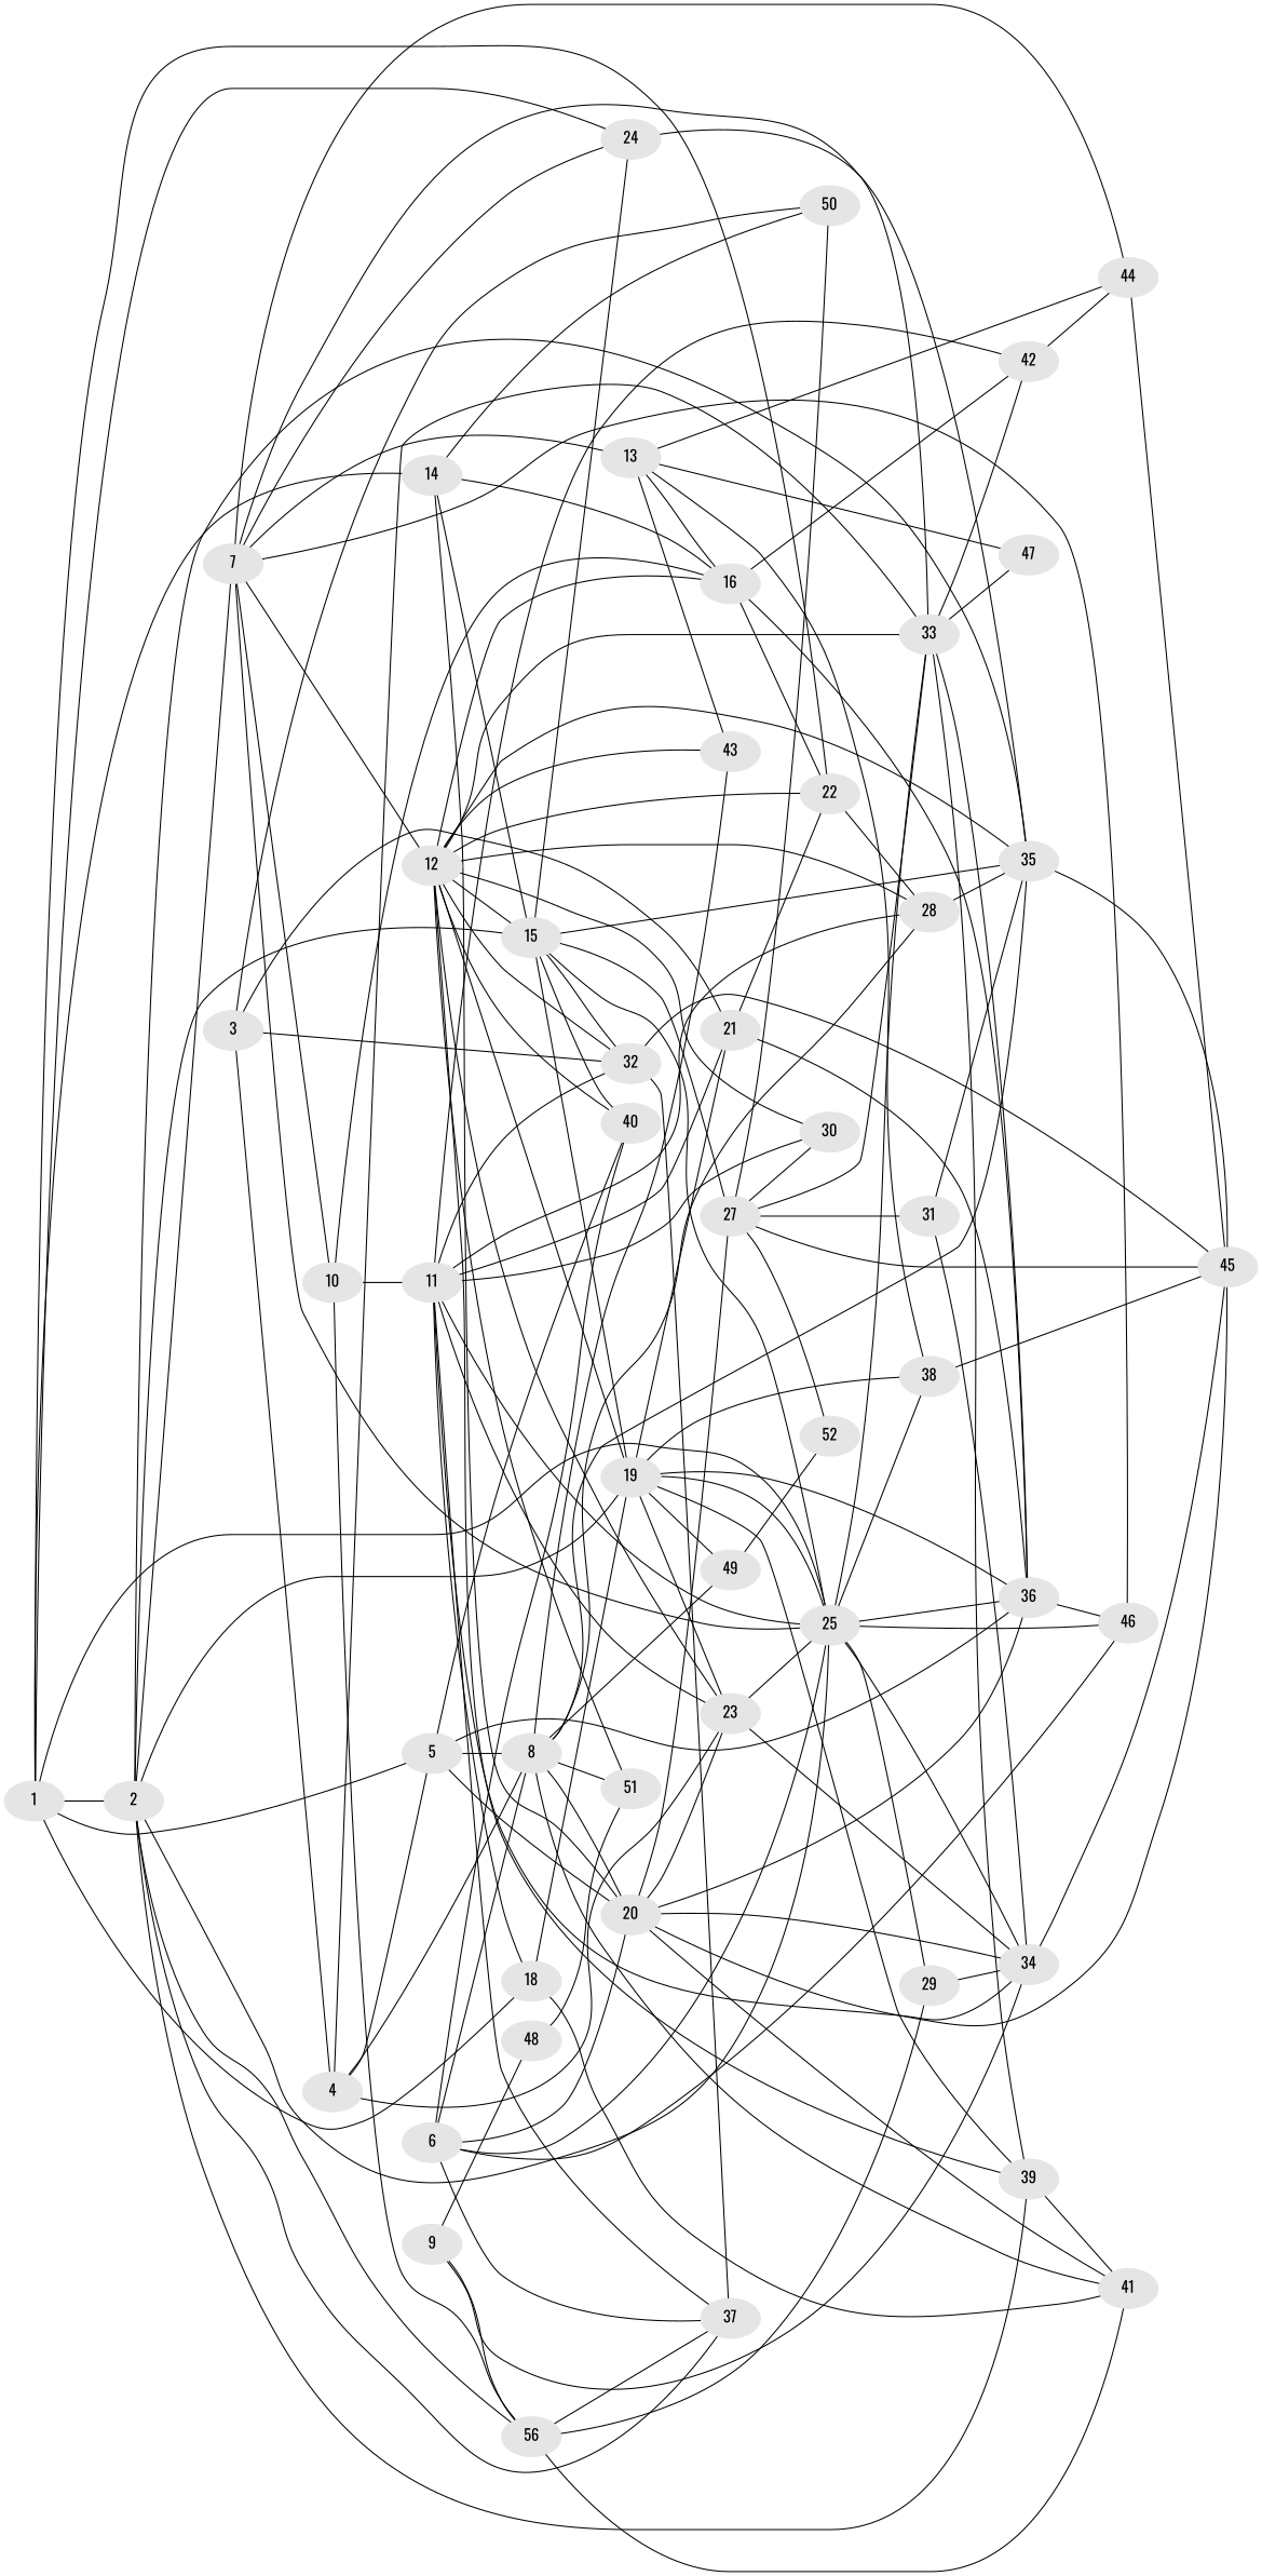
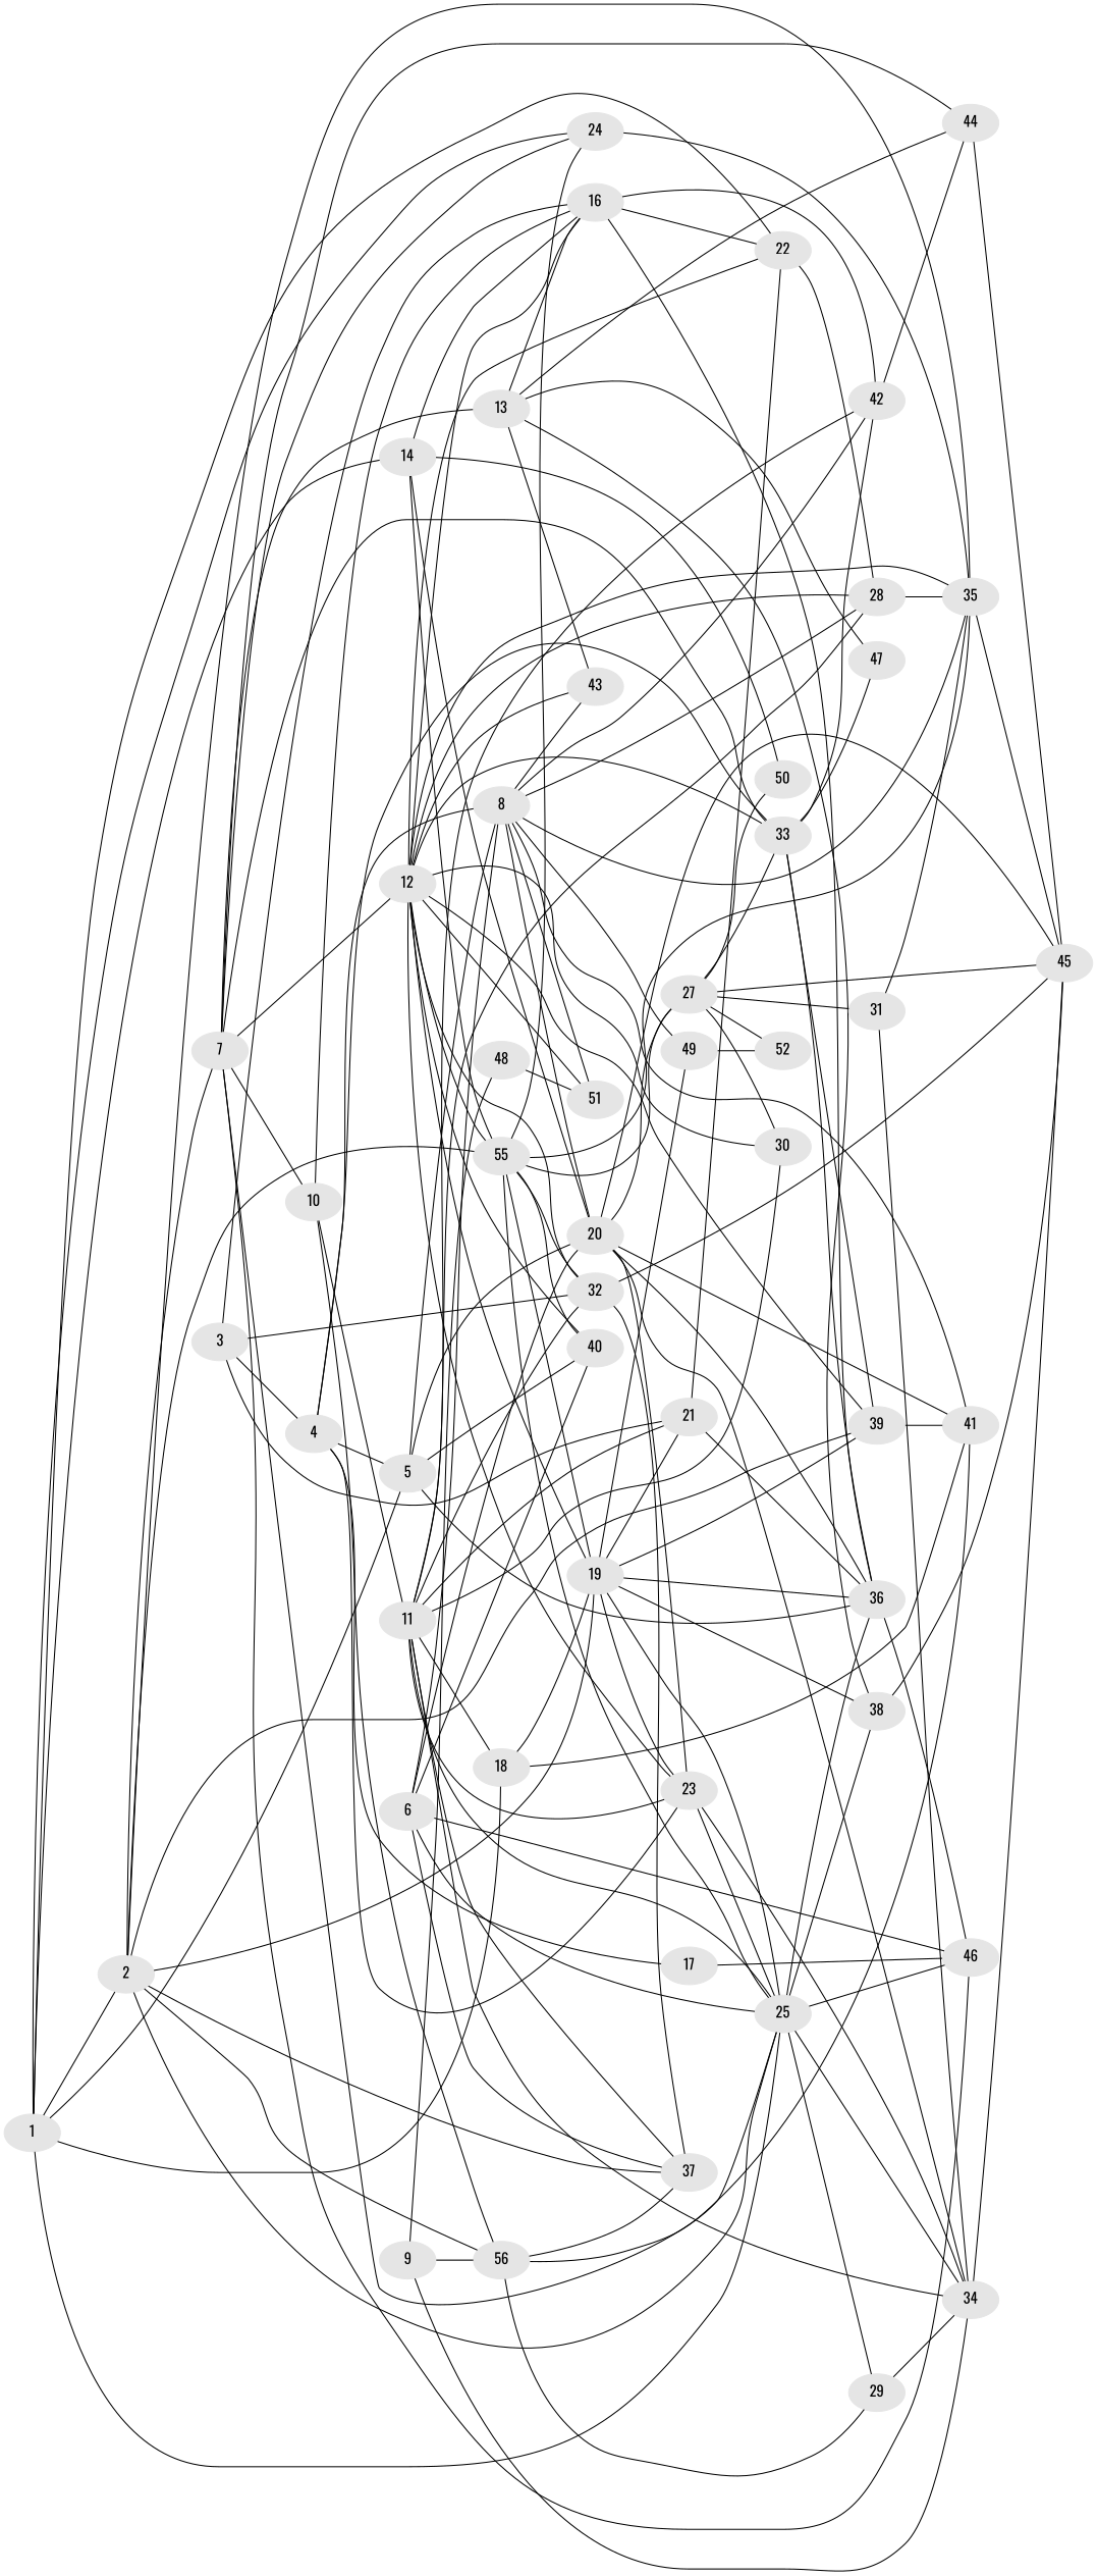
  graph {
    fontname=Oswald
    rankdir=LR
    node [color=gray90 fontname=Oswald style=filled]
    edge [fontname=Oswald weight=1.0]
    1
    2
    5
    14
    18
    22
    24
    25
    7
-   15
+   15 [label=55]
    19
    n12 [label=56]
    35
    37
    39
    8
    20
    36
    40
    16
    50
    41
    28
    33
    46
    34
    38
    29
    10
    12
    13
    44
    32
    27
    21
    23
    49
    45
    3
    4
+   17
    42
    43
    51
    47
    6
    11
    30
    52
    9
    48
    31
    1 -- 2 [weight=2.0]
    1 -- 5 [weight=2.0]
    1 -- 14
    1 -- 18 [weight=2.0]
    1 -- 22
    1 -- 24
    1 -- 25 [weight=2.0]
    2 -- 25
    2 -- 7 [weight=2.0]
    2 -- 15
    2 -- 19
    2 -- n12
    2 -- 35
    2 -- 37 [weight=2.0]
    2 -- 39 [weight=2.0]
    5 -- 8
    5 -- 20
    5 -- 36 [weight=3.0]
    5 -- 40
    14 -- 15
    14 -- 20
    14 -- 16
    14 -- 50
    18 -- 19 [weight=2.0]
    18 -- 41
    22 -- 28
    24 -- 35 [weight=2.0]
    25 -- 36
-   25 -- 33
    25 -- 46
    25 -- 34
    25 -- 38
    25 -- 29
    7 -- 24
    7 -- 25
    7 -- 33
    7 -- 46
    7 -- 10
    7 -- 12
    7 -- 13
    7 -- 44
    15 -- 24
    15 -- 25
    15 -- 19
    15 -- 35
    15 -- 40 [weight=2.0]
    15 -- 32
    15 -- 27
    19 -- 25
    19 -- 39
    19 -- 36
    19 -- 38
    19 -- 21
    19 -- 23
    19 -- 49
    n12 -- 37
    n12 -- 41
    n12 -- 29
    35 -- 45
    39 -- 41
    8 -- 35
    8 -- 20
    8 -- 41
    8 -- 28
    8 -- 49
+   8 -- 42
    8 -- 43
    8 -- 51 [weight=2.0]
    20 -- 36
    20 -- 41
    20 -- 34
    20 -- 27
    20 -- 23
    20 -- 45
    36 -- 46
    16 -- 22
    16 -- 36
    16 -- 42
    28 -- 35
    33 -- 39
    33 -- 36
    33 -- 42
    33 -- 47
    34 -- 45
    38 -- 45
    29 -- 34 [weight=3.0]
    10 -- n12
    10 -- 16
    10 -- 11 [weight=2.0]
    12 -- 22
    12 -- 15
    12 -- 19
    12 -- 35
    12 -- 39
    12 -- 40
    12 -- 16
    12 -- 28
    12 -- 33 [weight=3.0]
    12 -- 32 [weight=2.0]
    12 -- 23
    12 -- 43
    12 -- 51
    12 -- 30
    13 -- 16
    13 -- 38
    13 -- 44 [weight=2.0]
    13 -- 43
    13 -- 47
    44 -- 45
    32 -- 37
    32 -- 45
    27 -- 50
    27 -- 33
    27 -- 45
    27 -- 30
    27 -- 52
    27 -- 31
    21 -- 22
    21 -- 36
    23 -- 25 [weight=2.0]
    23 -- 34
    49 -- 52
-   3 -- 50
+   3 -- 16
    3 -- 32
    3 -- 21
    3 -- 4
    4 -- 5
    4 -- 8
    4 -- 33
    4 -- 23 [weight=2.0]
+   4 -- 17
+   17 -- 46
    42 -- 44
    6 -- 25
    6 -- 37 [weight=2.0]
    6 -- 8 [weight=2.0]
    6 -- 20
    6 -- 40
    6 -- 46
    11 -- 18
    11 -- 25
    11 -- 37
    11 -- 28
    11 -- 34
    11 -- 32
    11 -- 21
    11 -- 23
    11 -- 42
    11 -- 30
    9 -- n12
    9 -- 34
    9 -- 48
    48 -- 51
    31 -- 35
    31 -- 34
  }
